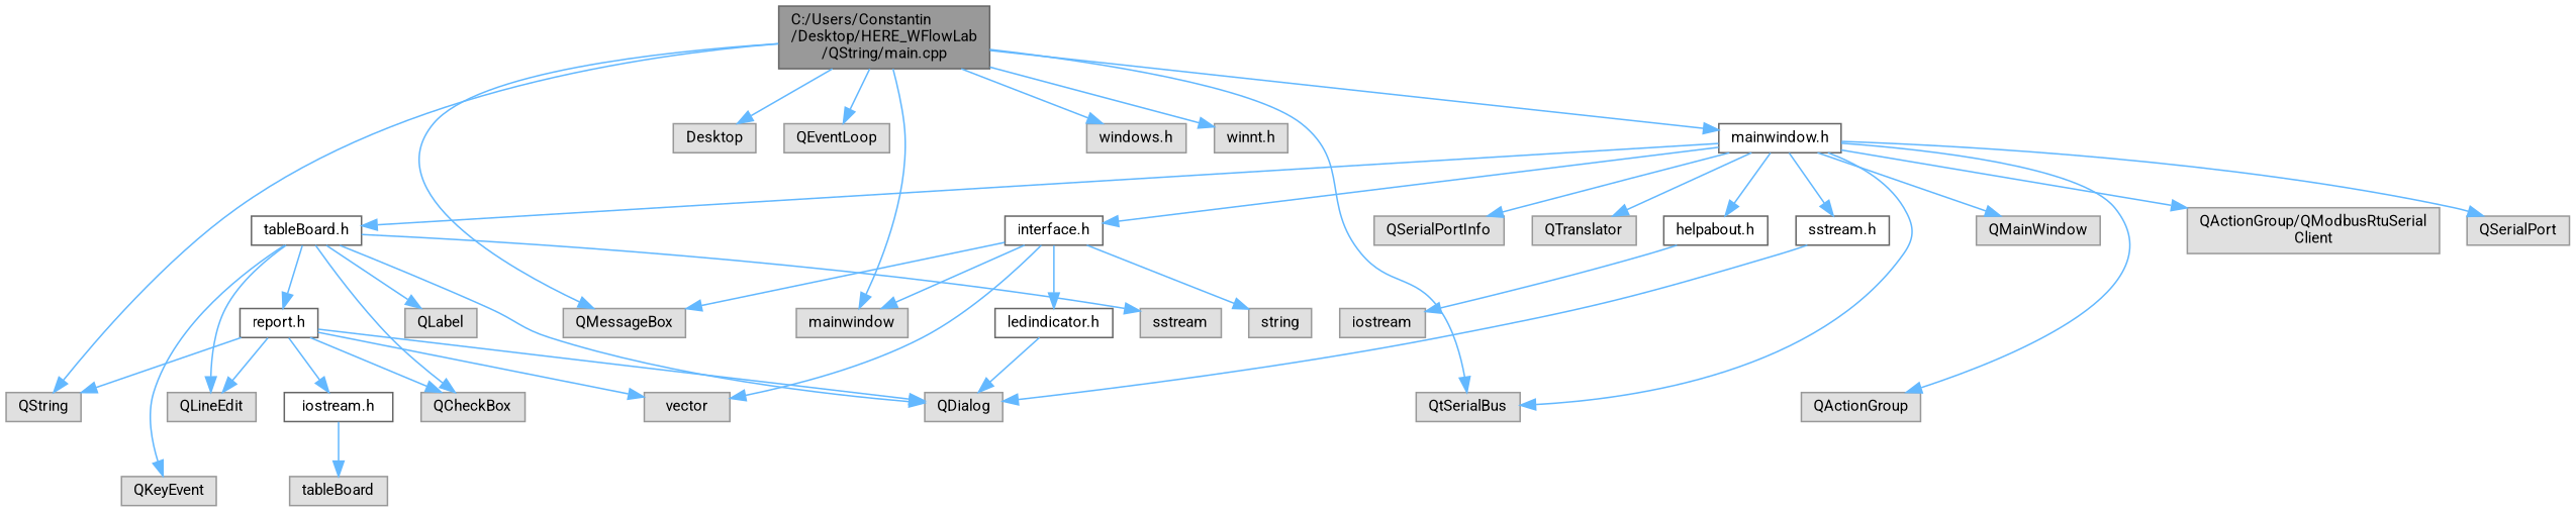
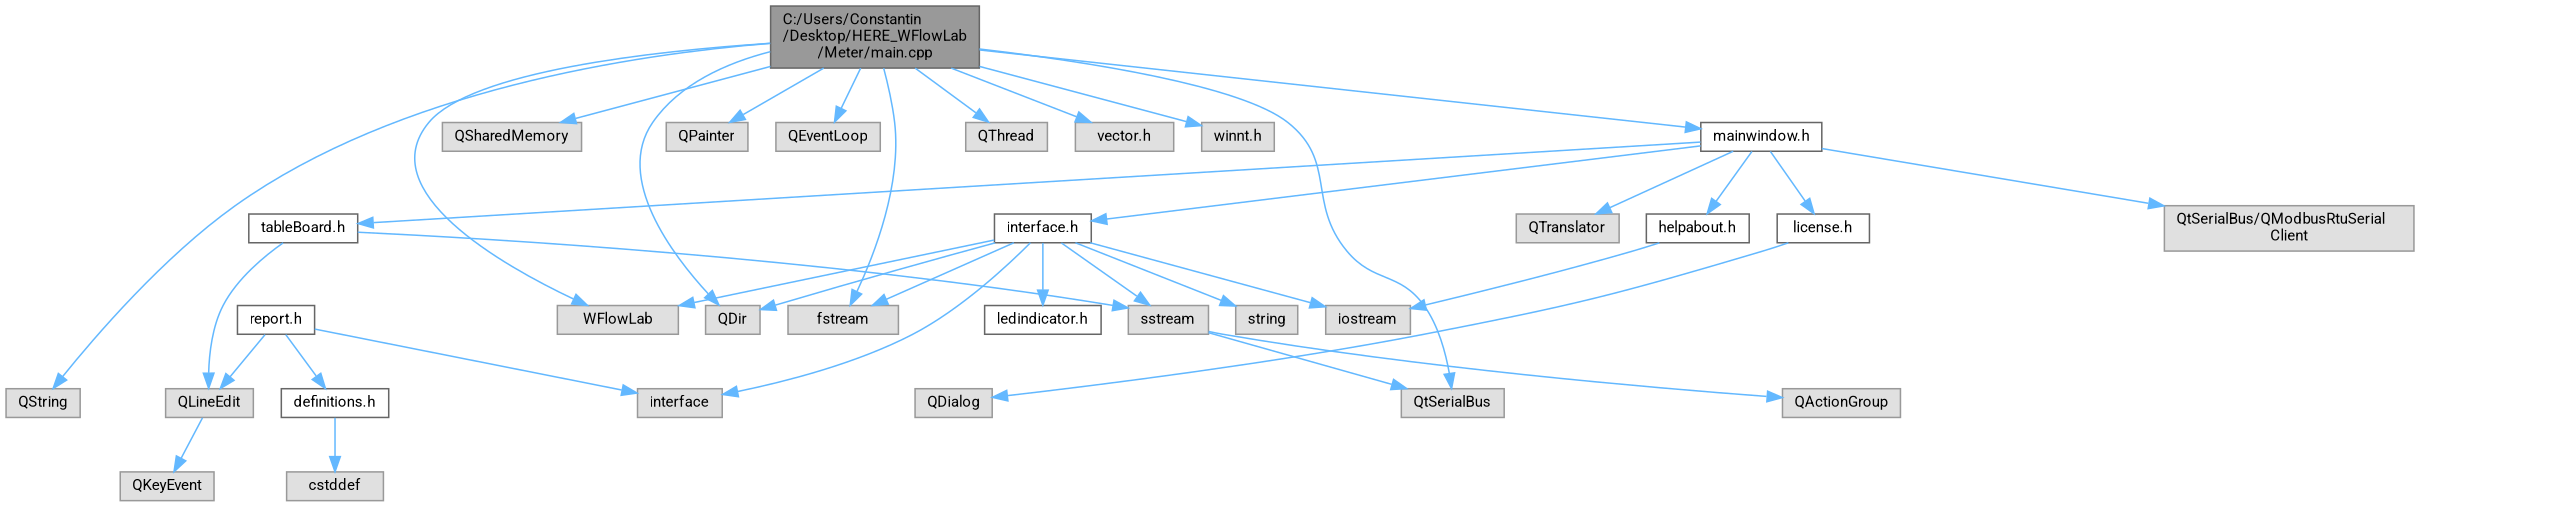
  digraph {
    fontname=Roboto
    node [color=grey60 fillcolor="#E0E0E0" fontname=Roboto fontsize=10 shape=box style=filled]
    edge [color=steelblue1 fontname=Roboto fontsize=10 labelfontname=Helvetica labelfontsize=10 style=solid]
-   n1 [color=gray40 fillcolor=grey60 fontcolor=black height=0.2 label="C:/Users/Constantin\l/Desktop/HERE_WFlowLab\l/QString/main.cpp" width=0.4]
+   n1 [color=gray40 fillcolor=grey60 fontcolor=black height=0.2 label="C:/Users/Constantin\l/Desktop/HERE_WFlowLab\l/Meter/main.cpp" width=0.4]
    n2 [height=0.2 label=QtSerialBus width=0.4]
-   n3 [height=0.2 label=QMessageBox width=0.4]
+   n3 [height=0.2 label=WFlowLab width=0.4]
+   n4 [height=0.2 label=QSharedMemory width=0.4]
    n5 [height=0.2 label=QString width=0.4]
-   n6 [height=0.2 label=Desktop width=0.4]
+   n6 [height=0.2 label=QPainter width=0.4]
    n7 [height=0.2 label=QEventLoop width=0.4]
-   n10 [height=0.2 label="windows.h" width=0.4]
+   n8 [height=0.2 label=QDir width=0.4]
+   n9 [height=0.2 label=QThread width=0.4]
+   n10 [height=0.2 label="vector.h" width=0.4]
    n11 [height=0.2 label="winnt.h" width=0.4]
-   n12 [height=0.2 label=mainwindow width=0.4]
+   n12 [height=0.2 label=fstream width=0.4]
    n13 [color=grey40 fillcolor=white height=0.2 label="mainwindow.h" width=0.4]
-   n14 [height=0.2 label=QMainWindow width=0.4]
    n15 [height=0.2 label=QActionGroup width=0.4]
-   n16 [height=0.2 label="QActionGroup/QModbusRtuSerial\lClient" width=0.4]
-   n17 [height=0.2 label=QSerialPort width=0.4]
-   n18 [height=0.2 label=QSerialPortInfo width=0.4]
+   n16 [height=0.2 label="QtSerialBus/QModbusRtuSerial\lClient" width=0.4]
    n19 [height=0.2 label=QTranslator width=0.4]
    n20 [color=grey40 fillcolor=white height=0.2 label="tableBoard.h" width=0.4]
-   n21 [color=grey40 fillcolor=white height=0.2 label="sstream.h" width=0.4]
+   n21 [color=grey40 fillcolor=white height=0.2 label="license.h" width=0.4]
    n22 [color=grey40 fillcolor=white height=0.2 label="helpabout.h" width=0.4]
    n23 [color=grey40 fillcolor=white height=0.2 label="interface.h" width=0.4]
    n24 [height=0.2 label=QDialog width=0.4]
    n25 [height=0.2 label=QLineEdit width=0.4]
-   n26 [height=0.2 label=QLabel width=0.4]
-   n27 [height=0.2 label=QCheckBox width=0.4]
    n28 [height=0.2 label=QKeyEvent width=0.4]
    n29 [height=0.2 label=sstream width=0.4]
    n30 [color=grey40 fillcolor=white height=0.2 label="report.h" width=0.4]
    n31 [height=0.2 label=iostream width=0.4]
-   n32 [height=0.2 label=vector width=0.4]
+   n32 [height=0.2 label=interface width=0.4]
    n33 [height=0.2 label=string width=0.4]
    n34 [color=grey40 fillcolor=white height=0.2 label="ledindicator.h" width=0.4]
-   n35 [color=grey40 fillcolor=white height=0.2 label="iostream.h" width=0.4]
-   n36 [height=0.2 label=tableBoard width=0.4]
+   n35 [color=grey40 fillcolor=white height=0.2 label="definitions.h" width=0.4]
+   n36 [height=0.2 label=cstddef width=0.4]
    n1 -> n2
    n1 -> n3
+   n1 -> n4
    n1 -> n5
    n1 -> n6
    n1 -> n7
+   n1 -> n8
+   n1 -> n9
    n1 -> n10
    n1 -> n11
    n1 -> n12
    n1 -> n13
-   n13 -> n2
-   n13 -> n14
-   n13 -> n15
+   n29 -> n2
+   n29 -> n15
    n13 -> n16
-   n13 -> n17
-   n13 -> n18
    n13 -> n19
    n13 -> n20
    n13 -> n21
    n13 -> n22
    n13 -> n23
-   n20 -> n24
    n20 -> n25
-   n20 -> n26
-   n20 -> n27
-   n20 -> n28
+   n25 -> n28
    n20 -> n29
-   n20 -> n30
    n21 -> n24
    n22 -> n31
    n23 -> n3
+   n23 -> n8
    n23 -> n12
+   n23 -> n29
+   n23 -> n31
    n23 -> n32
    n23 -> n33
    n23 -> n34
-   n30 -> n5
-   n30 -> n24
    n30 -> n25
-   n30 -> n27
    n30 -> n32
    n30 -> n35
-   n34 -> n24
    n35 -> n36
  }
